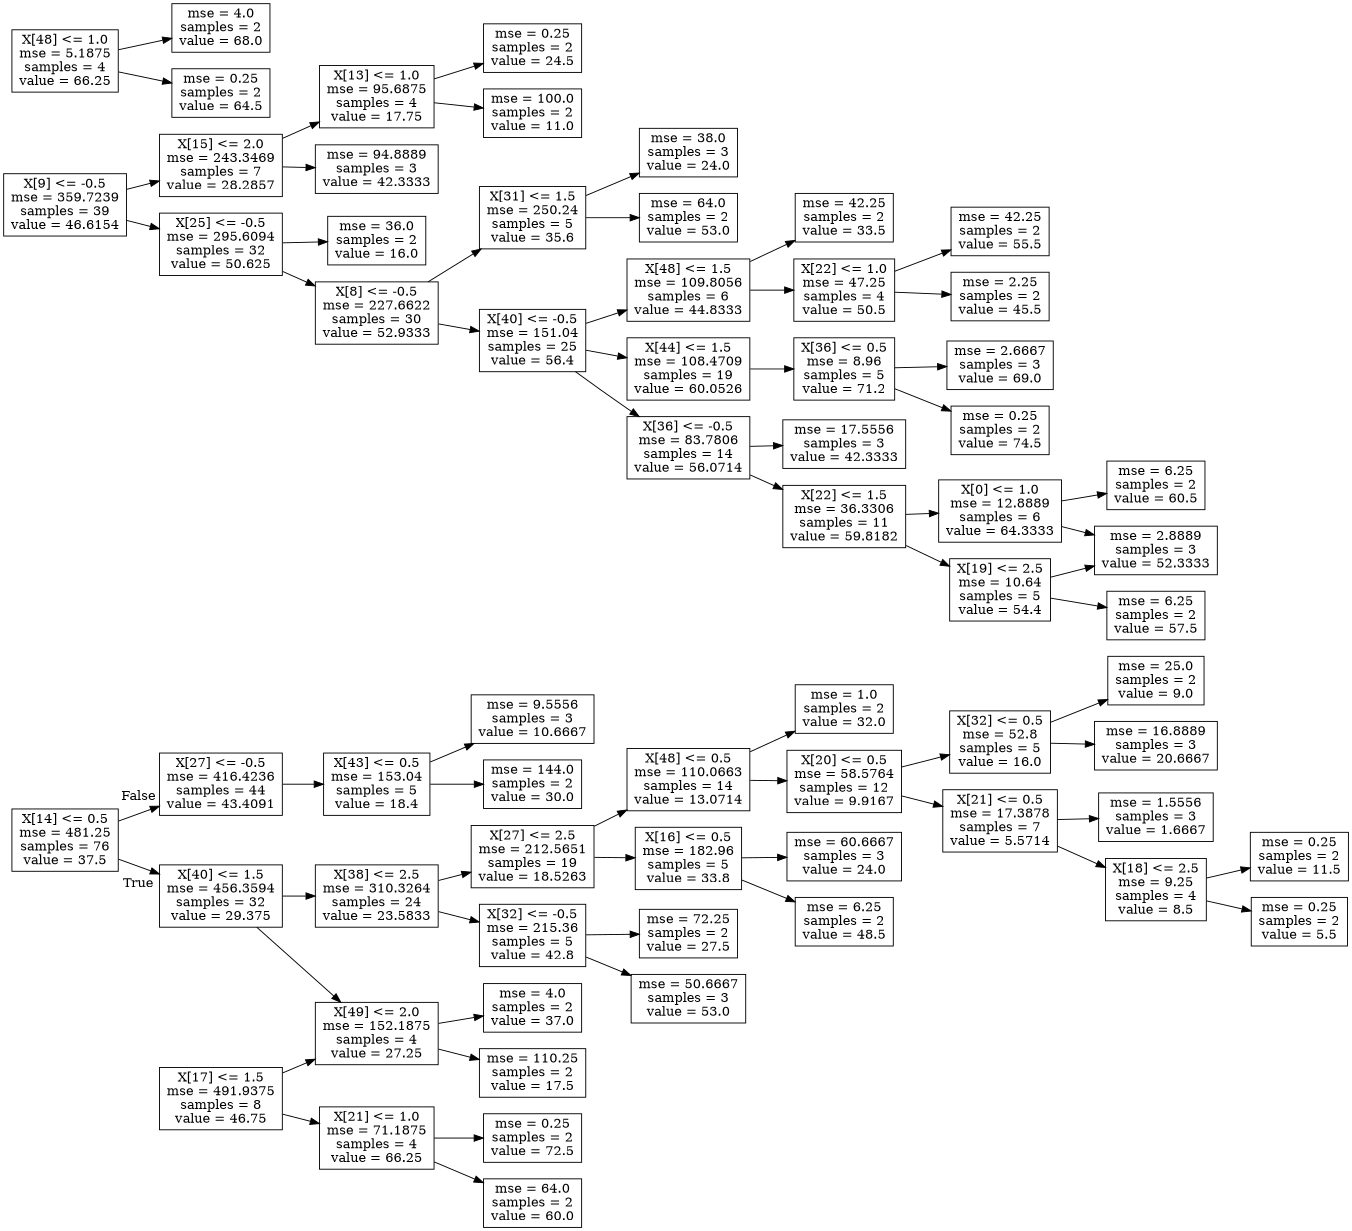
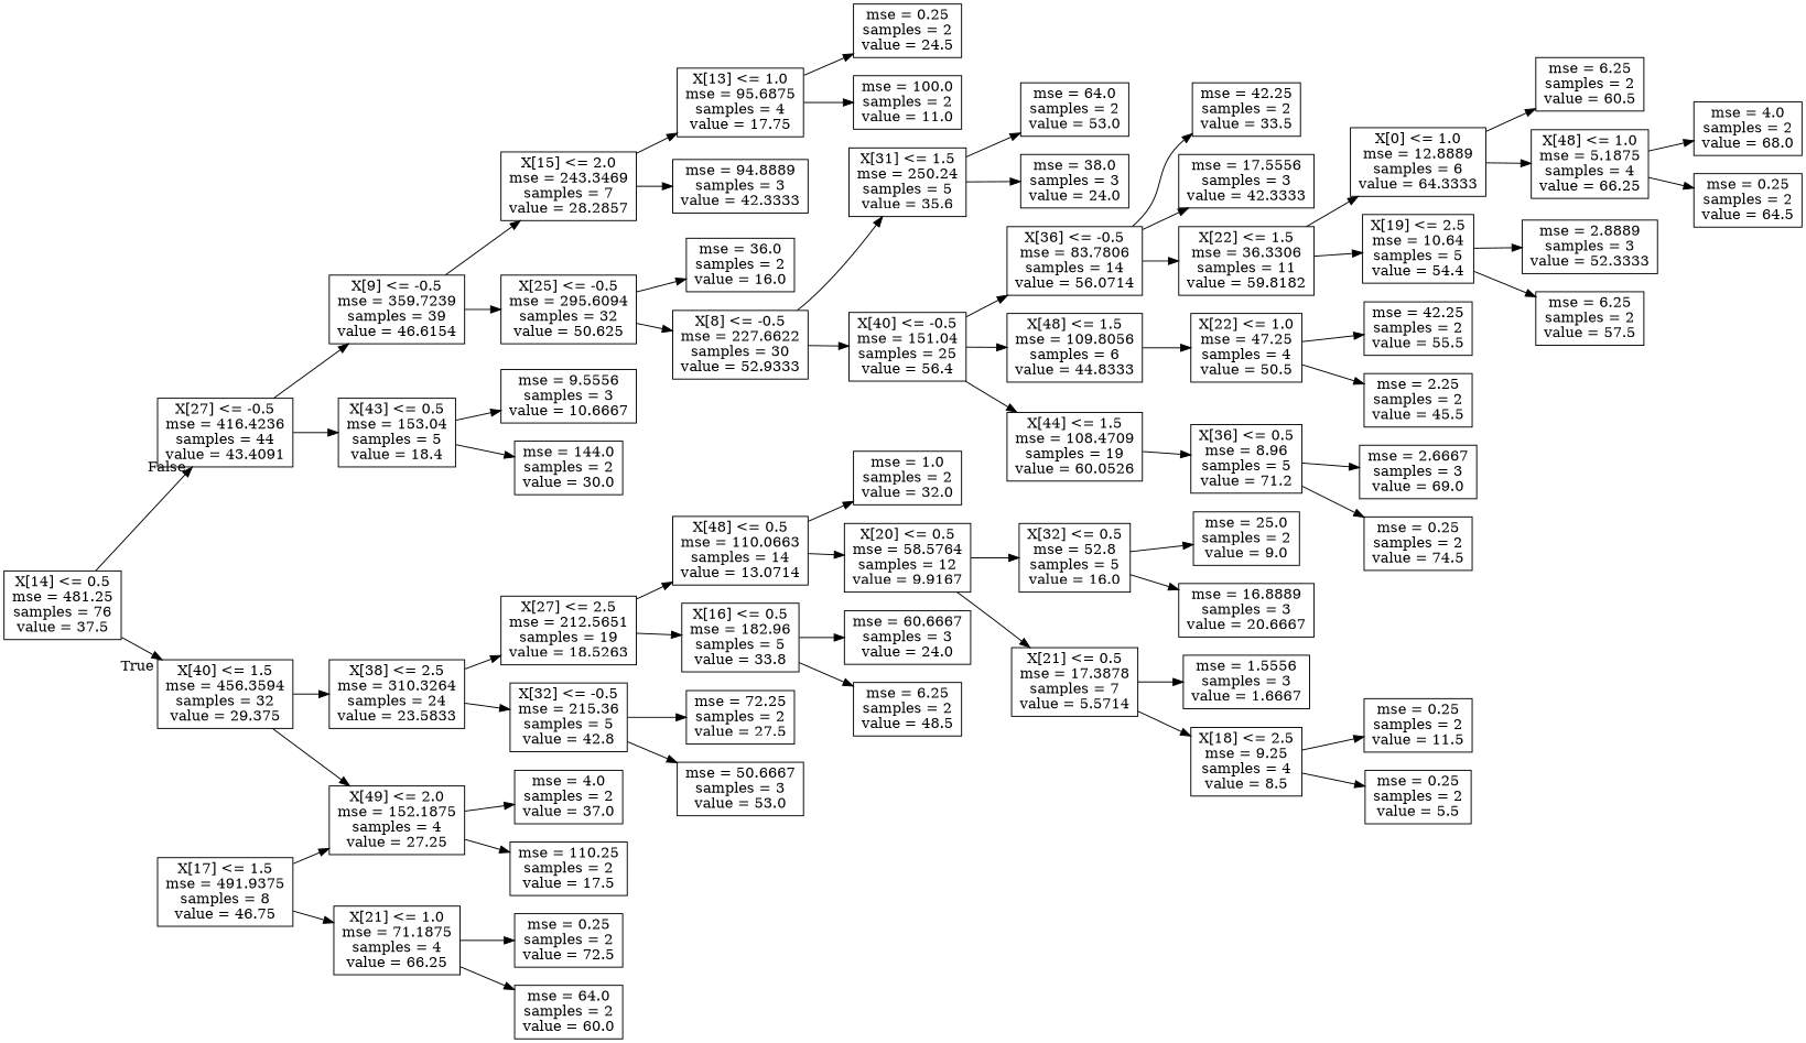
  digraph {
    rankdir=LR
    node [shape=box]
    n1 [label="X[14] <= 0.5\nmse = 481.25\nsamples = 76\nvalue = 37.5"]
    n2 [label="X[40] <= 1.5\nmse = 456.3594\nsamples = 32\nvalue = 29.375"]
    n3 [label="X[27] <= -0.5\nmse = 416.4236\nsamples = 44\nvalue = 43.4091"]
    n4 [label="X[38] <= 2.5\nmse = 310.3264\nsamples = 24\nvalue = 23.5833"]
    n5 [label="X[49] <= 2.0\nmse = 152.1875\nsamples = 4\nvalue = 27.25"]
    n6 [label="X[43] <= 0.5\nmse = 153.04\nsamples = 5\nvalue = 18.4"]
    n7 [label="X[9] <= -0.5\nmse = 359.7239\nsamples = 39\nvalue = 46.6154"]
    n8 [label="X[27] <= 2.5\nmse = 212.5651\nsamples = 19\nvalue = 18.5263"]
    n9 [label="X[32] <= -0.5\nmse = 215.36\nsamples = 5\nvalue = 42.8"]
    n10 [label="X[17] <= 1.5\nmse = 491.9375\nsamples = 8\nvalue = 46.75"]
    n11 [label="X[21] <= 1.0\nmse = 71.1875\nsamples = 4\nvalue = 66.25"]
    n12 [label="X[48] <= 0.5\nmse = 110.0663\nsamples = 14\nvalue = 13.0714"]
    n13 [label="X[16] <= 0.5\nmse = 182.96\nsamples = 5\nvalue = 33.8"]
    n14 [label="mse = 72.25\nsamples = 2\nvalue = 27.5"]
    n15 [label="mse = 50.6667\nsamples = 3\nvalue = 53.0"]
    n16 [label="mse = 1.0\nsamples = 2\nvalue = 32.0"]
    n17 [label="X[20] <= 0.5\nmse = 58.5764\nsamples = 12\nvalue = 9.9167"]
    n18 [label="mse = 60.6667\nsamples = 3\nvalue = 24.0"]
    n19 [label="mse = 6.25\nsamples = 2\nvalue = 48.5"]
    n20 [label="X[32] <= 0.5\nmse = 52.8\nsamples = 5\nvalue = 16.0"]
    n21 [label="X[21] <= 0.5\nmse = 17.3878\nsamples = 7\nvalue = 5.5714"]
    n22 [label="mse = 25.0\nsamples = 2\nvalue = 9.0"]
    n23 [label="mse = 16.8889\nsamples = 3\nvalue = 20.6667"]
    n24 [label="mse = 1.5556\nsamples = 3\nvalue = 1.6667"]
    n25 [label="X[18] <= 2.5\nmse = 9.25\nsamples = 4\nvalue = 8.5"]
    n26 [label="mse = 0.25\nsamples = 2\nvalue = 11.5"]
    n27 [label="mse = 0.25\nsamples = 2\nvalue = 5.5"]
    n28 [label="mse = 0.25\nsamples = 2\nvalue = 72.5"]
    n29 [label="mse = 64.0\nsamples = 2\nvalue = 60.0"]
    n30 [label="mse = 4.0\nsamples = 2\nvalue = 37.0"]
    n31 [label="mse = 110.25\nsamples = 2\nvalue = 17.5"]
    n32 [label="mse = 9.5556\nsamples = 3\nvalue = 10.6667"]
    n33 [label="mse = 144.0\nsamples = 2\nvalue = 30.0"]
    n34 [label="X[15] <= 2.0\nmse = 243.3469\nsamples = 7\nvalue = 28.2857"]
    n35 [label="X[25] <= -0.5\nmse = 295.6094\nsamples = 32\nvalue = 50.625"]
    n36 [label="X[13] <= 1.0\nmse = 95.6875\nsamples = 4\nvalue = 17.75"]
    n37 [label="mse = 94.8889\nsamples = 3\nvalue = 42.3333"]
    n38 [label="mse = 36.0\nsamples = 2\nvalue = 16.0"]
    n39 [label="X[8] <= -0.5\nmse = 227.6622\nsamples = 30\nvalue = 52.9333"]
    n40 [label="mse = 0.25\nsamples = 2\nvalue = 24.5"]
    n41 [label="mse = 100.0\nsamples = 2\nvalue = 11.0"]
    n42 [label="X[31] <= 1.5\nmse = 250.24\nsamples = 5\nvalue = 35.6"]
    n43 [label="X[40] <= -0.5\nmse = 151.04\nsamples = 25\nvalue = 56.4"]
    n44 [label="mse = 38.0\nsamples = 3\nvalue = 24.0"]
    n45 [label="mse = 64.0\nsamples = 2\nvalue = 53.0"]
    n46 [label="X[48] <= 1.5\nmse = 109.8056\nsamples = 6\nvalue = 44.8333"]
    n47 [label="X[44] <= 1.5\nmse = 108.4709\nsamples = 19\nvalue = 60.0526"]
    n48 [label="X[36] <= -0.5\nmse = 83.7806\nsamples = 14\nvalue = 56.0714"]
    n49 [label="mse = 42.25\nsamples = 2\nvalue = 33.5"]
    n50 [label="X[22] <= 1.0\nmse = 47.25\nsamples = 4\nvalue = 50.5"]
    n51 [label="X[36] <= 0.5\nmse = 8.96\nsamples = 5\nvalue = 71.2"]
    n52 [label="mse = 42.25\nsamples = 2\nvalue = 55.5"]
    n53 [label="mse = 2.25\nsamples = 2\nvalue = 45.5"]
    n54 [label="mse = 17.5556\nsamples = 3\nvalue = 42.3333"]
    n55 [label="X[22] <= 1.5\nmse = 36.3306\nsamples = 11\nvalue = 59.8182"]
    n56 [label="mse = 2.6667\nsamples = 3\nvalue = 69.0"]
    n57 [label="mse = 0.25\nsamples = 2\nvalue = 74.5"]
    n58 [label="X[0] <= 1.0\nmse = 12.8889\nsamples = 6\nvalue = 64.3333"]
    n59 [label="X[19] <= 2.5\nmse = 10.64\nsamples = 5\nvalue = 54.4"]
    n60 [label="mse = 6.25\nsamples = 2\nvalue = 60.5"]
    n61 [label="X[48] <= 1.0\nmse = 5.1875\nsamples = 4\nvalue = 66.25"]
    n62 [label="mse = 2.8889\nsamples = 3\nvalue = 52.3333"]
    n63 [label="mse = 6.25\nsamples = 2\nvalue = 57.5"]
    n64 [label="mse = 4.0\nsamples = 2\nvalue = 68.0"]
    n65 [label="mse = 0.25\nsamples = 2\nvalue = 64.5"]
    n1 -> n2 [headlabel=True labelangle=45 labeldistance=2.5]
    n1 -> n3 [headlabel=False labelangle=-45 labeldistance=2.5]
    n2 -> n4
    n2 -> n5
    n3 -> n6
+   n3 -> n7
    n4 -> n8
    n4 -> n9
    n5 -> n30
    n5 -> n31
    n6 -> n32
    n6 -> n33
    n7 -> n34
    n7 -> n35
    n8 -> n12
    n8 -> n13
    n9 -> n14
    n9 -> n15
    n10 -> n5
    n10 -> n11
    n11 -> n28
    n11 -> n29
    n12 -> n16
    n12 -> n17
    n13 -> n18
    n13 -> n19
    n17 -> n20
    n17 -> n21
    n20 -> n22
    n20 -> n23
    n21 -> n24
    n21 -> n25
    n25 -> n26
    n25 -> n27
    n34 -> n36
    n34 -> n37
    n35 -> n38
    n35 -> n39
    n36 -> n40
    n36 -> n41
    n39 -> n42
    n39 -> n43
    n42 -> n44
    n42 -> n45
    n43 -> n46
    n43 -> n47
    n43 -> n48
-   n46 -> n49
+   n48 -> n49
    n46 -> n50
    n47 -> n51
    n48 -> n54
    n48 -> n55
    n50 -> n52
    n50 -> n53
    n51 -> n56
    n51 -> n57
    n55 -> n58
    n55 -> n59
    n58 -> n60
-   n58 -> n62
+   n58 -> n61
    n59 -> n62
    n59 -> n63
    n61 -> n64
    n61 -> n65
  }
